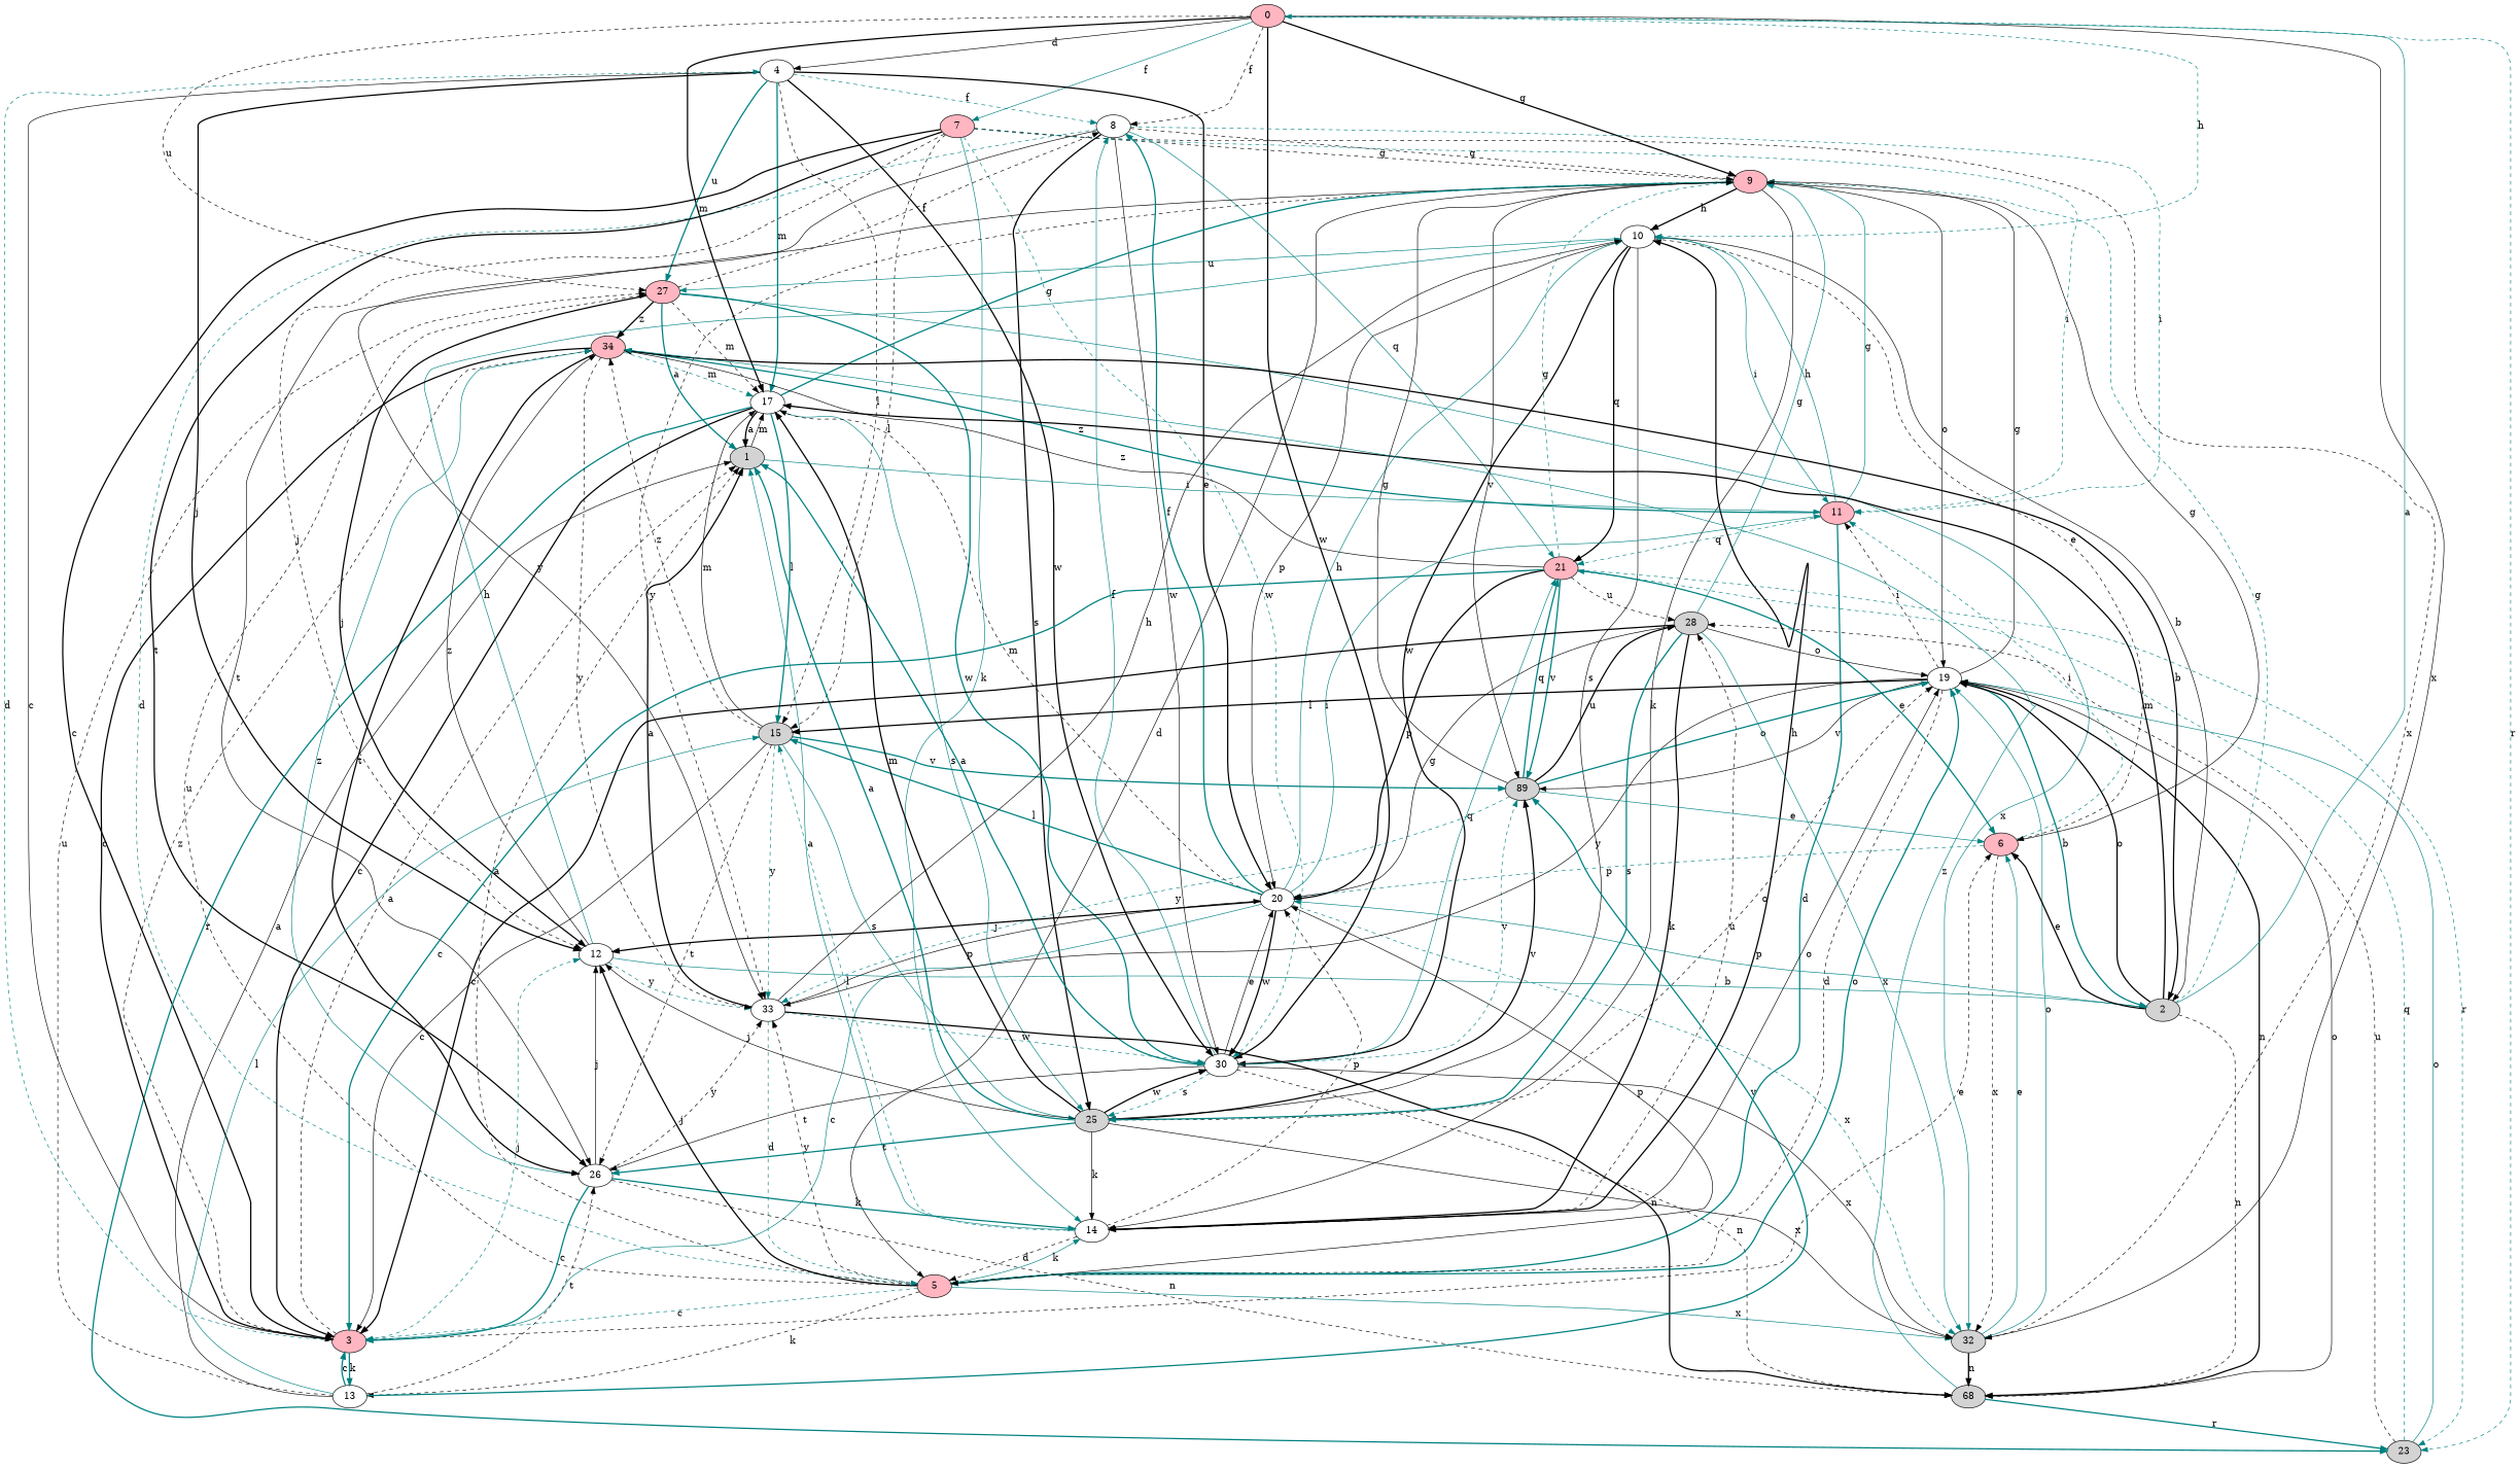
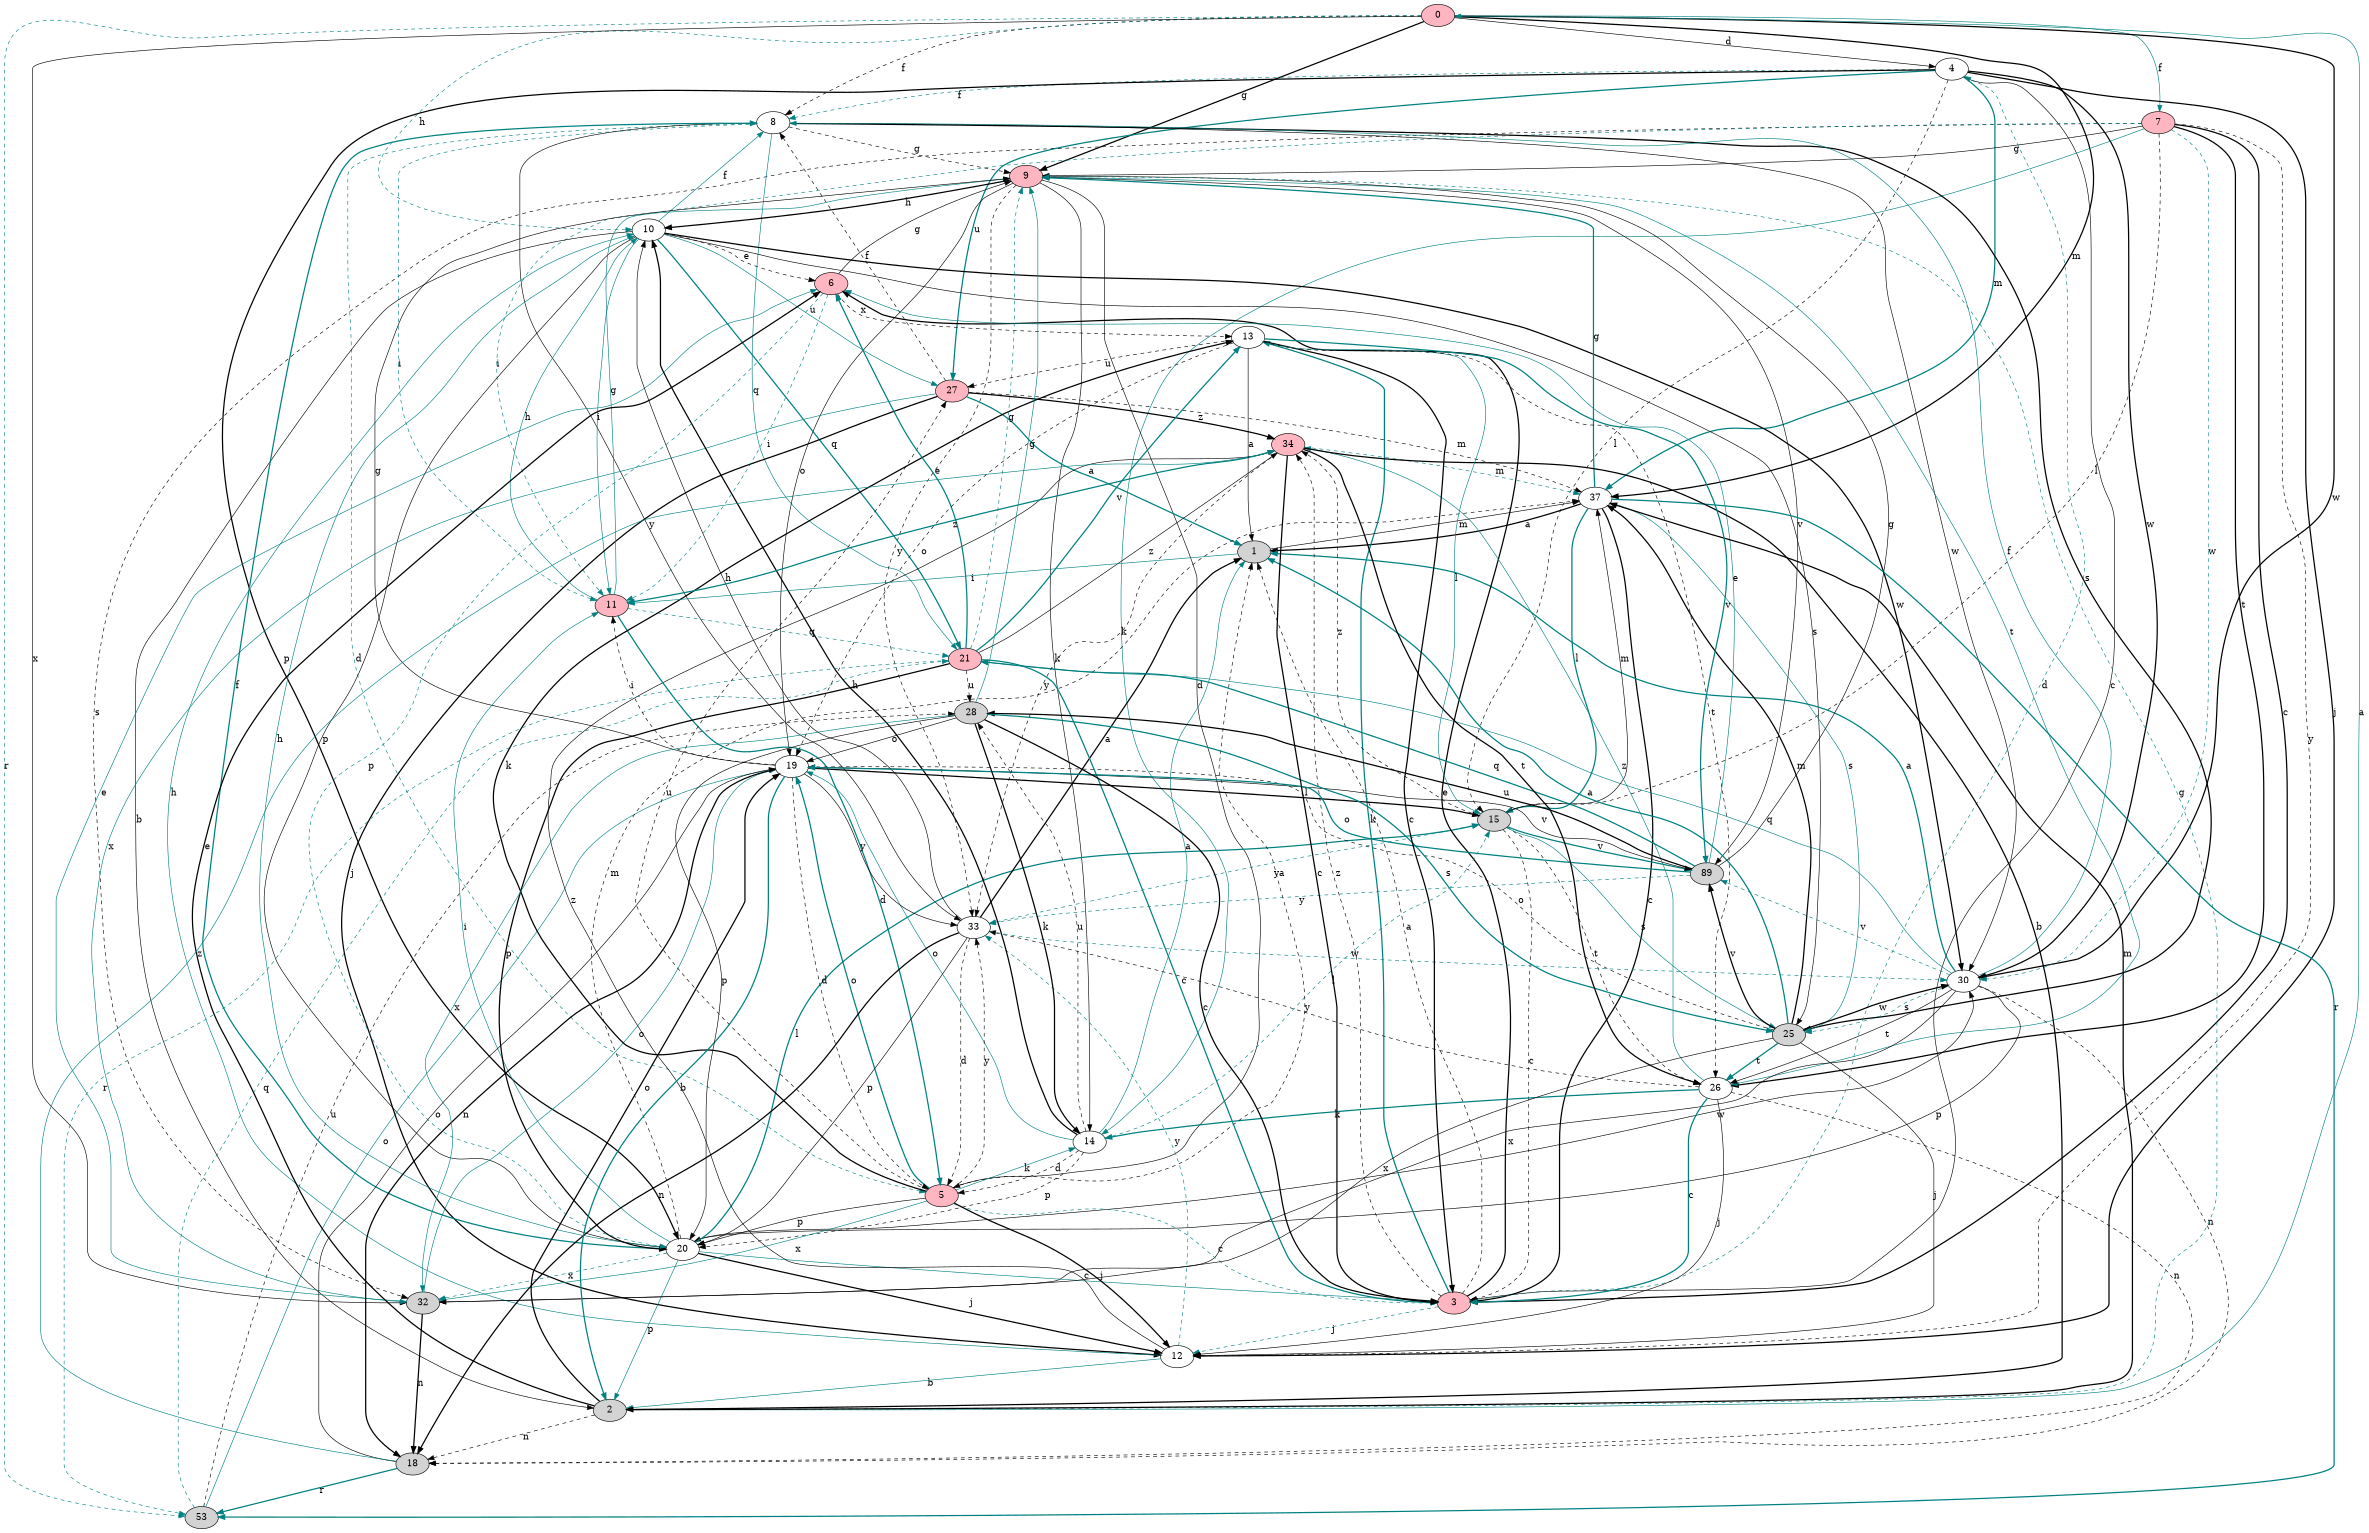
  strict digraph {
    node [fillcolor=white style=filled]
    edge [color=black style=solid]
    0 [fillcolor=lightpink]
    4
    7 [fillcolor=lightpink]
    8
    9 [fillcolor=lightpink]
    10
-   17
-   23 [fillcolor=lightgrey]
+   17 [label=37]
+   23 [fillcolor=lightgrey label=53]
    27 [fillcolor=lightpink]
    30
    32 [fillcolor=lightgrey]
    20
    3 [fillcolor=lightpink]
    12
    15 [fillcolor=lightgrey]
    11 [fillcolor=lightpink]
    14
    26
    5 [fillcolor=lightpink]
    33
    21 [fillcolor=lightpink]
    25 [fillcolor=lightgrey]
    19
    n24 [fillcolor=lightgrey label=89]
    2 [fillcolor=lightgrey]
    6 [fillcolor=lightpink]
    1 [fillcolor=lightgrey]
    28 [fillcolor=lightgrey]
    34 [fillcolor=lightpink]
-   18 [fillcolor=lightgrey label=68]
+   18 [fillcolor=lightgrey]
    13
    0 -> 4 [label=d]
    0 -> 7 [color=teal label=f]
    0 -> 8 [label=f style=dashed]
    0 -> 9 [label=g style=bold]
    0 -> 10 [color=teal label=h style=dashed]
    0 -> 17 [label=m style=bold]
    0 -> 23 [color=teal label=r style=dashed]
-   0 -> 27 [label=u style=dashed]
    0 -> 30 [label=w style=bold]
    0 -> 32 [label=x]
    4 -> 8 [color=teal label=f style=dashed]
    4 -> 17 [color=teal label=m style=bold]
    4 -> 27 [color=teal label=u style=bold]
    4 -> 30 [label=w style=bold]
-   4 -> 20 [label=e style=bold]
+   4 -> 20 [label=p style=bold]
    4 -> 3 [label=c]
    4 -> 12 [label=j style=bold]
    4 -> 15 [label=l style=dashed]
-   7 -> 9 [label=g style=dashed]
+   7 -> 9 [label=g]
    7 -> 30 [color=teal label=w style=dashed]
-   7 -> 32 [label=x style=dashed]
+   7 -> 32 [label=s style=dashed]
    7 -> 3 [label=c style=bold]
-   7 -> 12 [label=j style=dashed]
+   7 -> 12 [label=y style=dashed]
    7 -> 15 [label=l style=dashed]
    7 -> 11 [color=teal label=i style=dashed]
    7 -> 14 [color=teal label=k]
    7 -> 26 [label=t style=bold]
    8 -> 9 [label=g style=dashed]
    8 -> 30 [label=w]
    8 -> 11 [color=teal label=i style=dashed]
    8 -> 5 [color=teal label=d style=dashed]
    8 -> 33 [label=y]
    8 -> 21 [color=teal label=q]
    8 -> 25 [label=s style=bold]
    9 -> 10 [label=h style=bold]
    9 -> 14 [label=k]
-   9 -> 26 [label=t]
+   9 -> 26 [color=teal label=t]
    9 -> 5 [label=d]
    9 -> 33 [label=y style=dashed]
    9 -> 19 [label=o]
    9 -> n24 [label=v]
+   10 -> 8 [color=teal label=f]
    10 -> 27 [color=teal label=u]
    10 -> 30 [label=w style=bold]
    10 -> 20 [label=p]
    10 -> 11 [color=teal label=i]
-   10 -> 21 [label=q style=bold]
+   10 -> 21 [color=teal label=q style=bold]
    10 -> 25 [label=s]
    10 -> 2 [label=b]
    10 -> 6 [label=e style=dashed]
    17 -> 9 [color=teal label=g style=bold]
    17 -> 23 [color=teal label=r style=bold]
    17 -> 3 [label=c style=bold]
    17 -> 15 [color=teal label=l style=bold]
    17 -> 25 [color=teal label=s]
    17 -> 1 [label=a style=bold]
    23 -> 21 [color=teal label=q style=dashed]
    23 -> 19 [color=teal label=o]
    23 -> 28 [label=u style=dashed]
    27 -> 8 [label=f style=dashed]
    27 -> 17 [label=m style=dashed]
-   27 -> 30 [color=teal label=w style=bold]
    27 -> 32 [color=teal label=x]
    27 -> 12 [label=j style=bold]
    27 -> 1 [color=teal label=a style=bold]
    27 -> 34 [label=z style=bold]
    30 -> 8 [color=teal label=f]
    30 -> 32 [label=x]
-   30 -> 20 [label=e]
+   30 -> 20 [label=p]
    30 -> 26 [label=t]
    30 -> 21 [color=teal label=q]
    30 -> 25 [color=teal label=s style=dashed]
    30 -> n24 [color=teal label=v style=dashed]
    30 -> 1 [color=teal label=a style=bold]
    30 -> 18 [label=n style=dashed]
    32 -> 19 [color=teal label=o]
    32 -> 6 [color=teal label=e]
    32 -> 18 [label=n style=bold]
    20 -> 8 [color=teal label=f style=bold]
    20 -> 10 [color=teal label=h]
    20 -> 17 [label=m style=dashed]
-   20 -> 30 [label=w style=bold]
+   20 -> 30 [label=w]
    20 -> 32 [color=teal label=x style=dashed]
    20 -> 3 [color=teal label=c]
    20 -> 12 [label=j style=bold]
    20 -> 15 [color=teal label=l style=bold]
    20 -> 11 [color=teal label=i]
    3 -> 4 [color=teal label=d style=dashed]
    3 -> 12 [color=teal label=j style=dashed]
-   3 -> 6 [label=e style=dashed]
+   3 -> 6 [label=e style=bold]
    3 -> 1 [label=a style=dashed]
    3 -> 34 [label=z style=dashed]
    3 -> 13 [color=teal label=k style=bold]
    12 -> 10 [color=teal label=h]
    12 -> 33 [color=teal label=y style=dashed]
    12 -> 2 [color=teal label=b]
    12 -> 34 [label=z]
    15 -> 17 [label=m]
-   15 -> 3 [label=c]
+   15 -> 3 [label=c style=dashed]
    15 -> 26 [label=t style=dashed]
    15 -> 33 [color=teal label=y style=dashed]
    15 -> 25 [color=teal label=s]
    15 -> n24 [color=teal label=v style=bold]
    15 -> 34 [label=z style=dashed]
    11 -> 9 [color=teal label=g]
    11 -> 10 [color=teal label=h]
    11 -> 5 [color=teal label=d style=bold]
    11 -> 21 [color=teal label=q style=dashed]
-   11 -> 34 [color=teal label=z style=bold]
+   34 -> 11 [color=teal label=z style=bold]
    14 -> 10 [label=h style=bold]
    14 -> 20 [label=p style=dashed]
    14 -> 15 [color=teal label=l style=dashed]
    14 -> 5 [label=d style=dashed]
-   14 -> 19 [label=o]
+   14 -> 19 [color=teal label=o]
    14 -> 1 [color=teal label=a]
    14 -> 28 [label=u style=dashed]
    26 -> 3 [color=teal label=c style=bold]
    26 -> 12 [label=j]
    26 -> 14 [color=teal label=k style=bold]
    26 -> 33 [label=y style=dashed]
    26 -> 34 [color=teal label=z]
    26 -> 18 [label=n style=dashed]
    5 -> 27 [label=u style=dashed]
    5 -> 32 [color=teal label=x]
    5 -> 20 [label=p]
    5 -> 3 [color=teal label=c style=dashed]
    5 -> 12 [label=j style=bold]
    5 -> 14 [color=teal label=k]
    5 -> 33 [label=y style=dashed]
    5 -> 19 [color=teal label=o style=bold]
    5 -> 1 [label=a style=dashed]
-   5 -> 13 [label=k style=dashed]
+   5 -> 13 [label=k style=bold]
    33 -> 10 [label=h]
    33 -> 30 [color=teal label=w style=dashed]
    33 -> 20 [label=p]
-   33 -> 5 [color=teal label=d style=dashed]
+   33 -> 5 [label=d style=dashed]
    33 -> 1 [label=a style=bold]
    33 -> 18 [label=n style=bold]
    21 -> 9 [color=teal label=g style=dashed]
    21 -> 23 [color=teal label=r style=dashed]
    21 -> 20 [label=p style=bold]
    21 -> 3 [color=teal label=c style=bold]
-   21 -> n24 [color=teal label=v style=bold]
+   21 -> 13 [color=teal label=v style=bold]
    21 -> 6 [color=teal label=e style=bold]
    21 -> 28 [label=u style=dashed]
    21 -> 34 [label=z]
    25 -> 17 [label=m style=bold]
    25 -> 30 [label=w style=bold]
    25 -> 32 [label=x]
    25 -> 12 [label=j]
-   25 -> 14 [label=k]
    25 -> 26 [color=teal label=t style=bold]
    25 -> 19 [label=o style=dashed]
    25 -> n24 [label=v style=bold]
    25 -> 1 [color=teal label=a style=bold]
    19 -> 9 [label=g]
    19 -> 15 [label=l style=bold]
    19 -> 11 [label=i style=dashed]
    19 -> 5 [label=d style=dashed]
    19 -> 33 [label=y]
    19 -> n24 [label=v]
    19 -> 2 [color=teal label=b style=bold]
    19 -> 18 [label=n style=bold]
    n24 -> 9 [label=g]
    n24 -> 33 [color=teal label=y style=dashed]
    n24 -> 21 [color=teal label=q style=bold]
    n24 -> 19 [color=teal label=o style=bold]
    n24 -> 6 [color=teal label=e]
    n24 -> 28 [label=u style=bold]
    2 -> 0 [color=teal label=a]
    2 -> 9 [color=teal label=g style=dashed]
    2 -> 17 [label=m style=bold]
-   2 -> 20 [color=teal label=p]
+   20 -> 2 [color=teal label=p]
    2 -> 19 [label=o style=bold]
    2 -> 6 [label=e style=bold]
    2 -> 18 [label=n style=dashed]
    6 -> 9 [label=g]
-   6 -> 32 [label=x style=dashed]
+   6 -> 13 [label=x style=dashed]
    6 -> 20 [color=teal label=p style=dashed]
    6 -> 11 [color=teal label=i style=dashed]
    1 -> 17 [label=m]
    1 -> 11 [color=teal label=i]
    28 -> 9 [color=teal label=g]
    28 -> 32 [color=teal label=x]
-   28 -> 20 [label=g]
+   28 -> 20 [label=p]
    28 -> 3 [label=c style=bold]
    28 -> 14 [label=k style=bold]
    28 -> 25 [color=teal label=s style=bold]
    28 -> 19 [label=o]
    34 -> 17 [color=teal label=m style=dashed]
    34 -> 3 [label=c style=bold]
    34 -> 26 [label=t style=bold]
    34 -> 33 [label=y style=dashed]
    34 -> 2 [label=b style=bold]
    18 -> 23 [color=teal label=r style=bold]
    18 -> 19 [label=o]
    18 -> 34 [color=teal label=z]
    13 -> 27 [label=u style=dashed]
-   13 -> 3 [color=teal label=c style=bold]
+   13 -> 3 [label=c style=bold]
    13 -> 15 [color=teal label=l]
    13 -> 26 [label=t style=dashed]
+   13 -> 19 [label=o style=dashed]
    13 -> n24 [color=teal label=v style=bold]
    13 -> 1 [label=a]
  }
